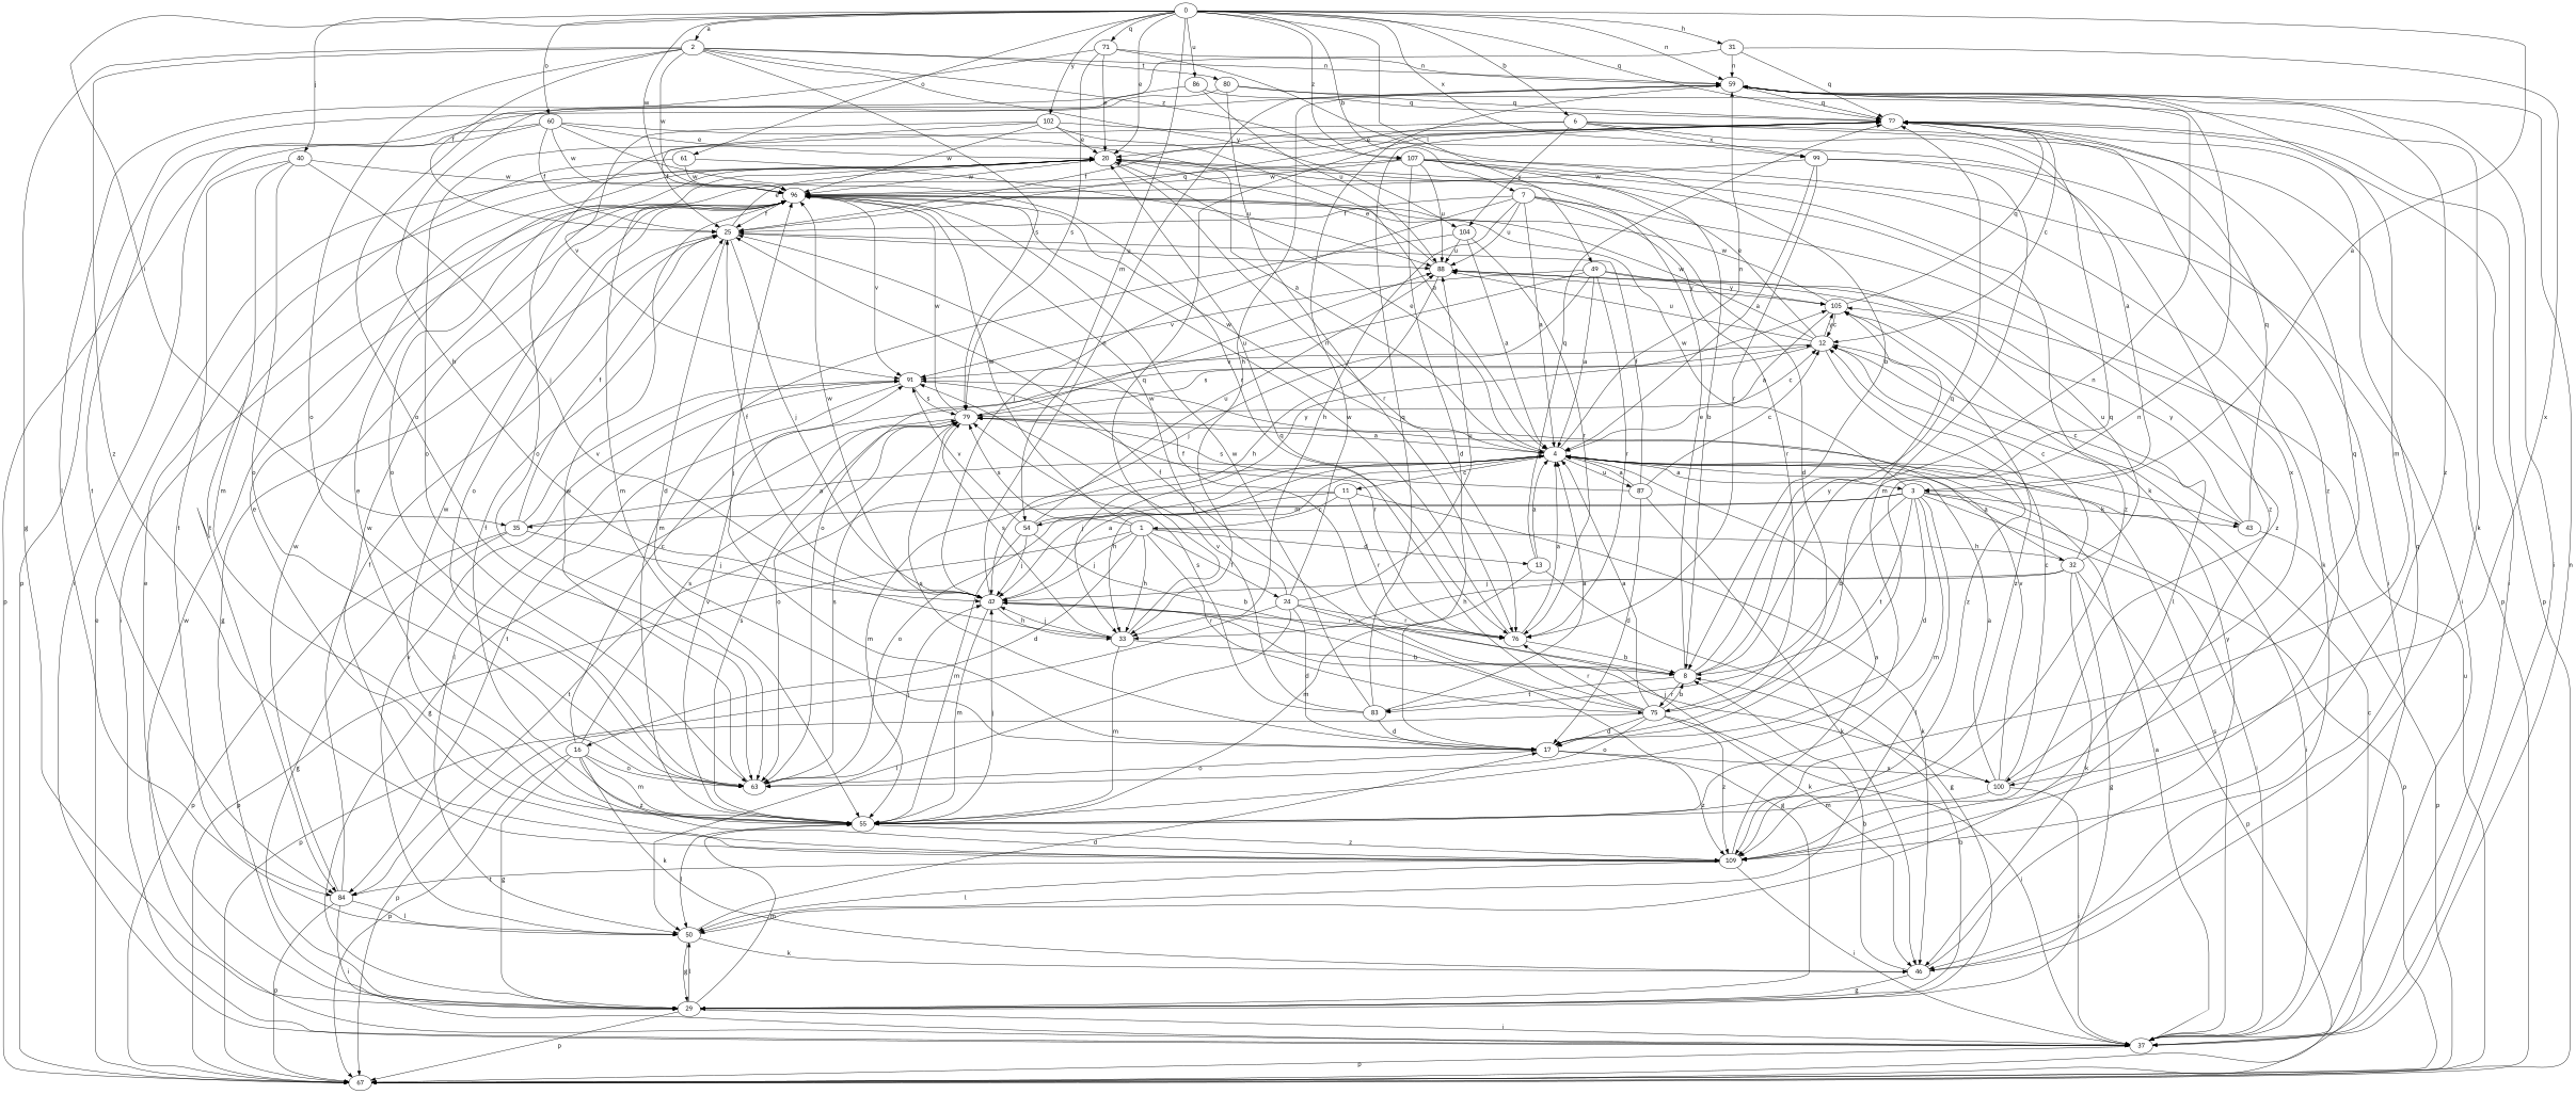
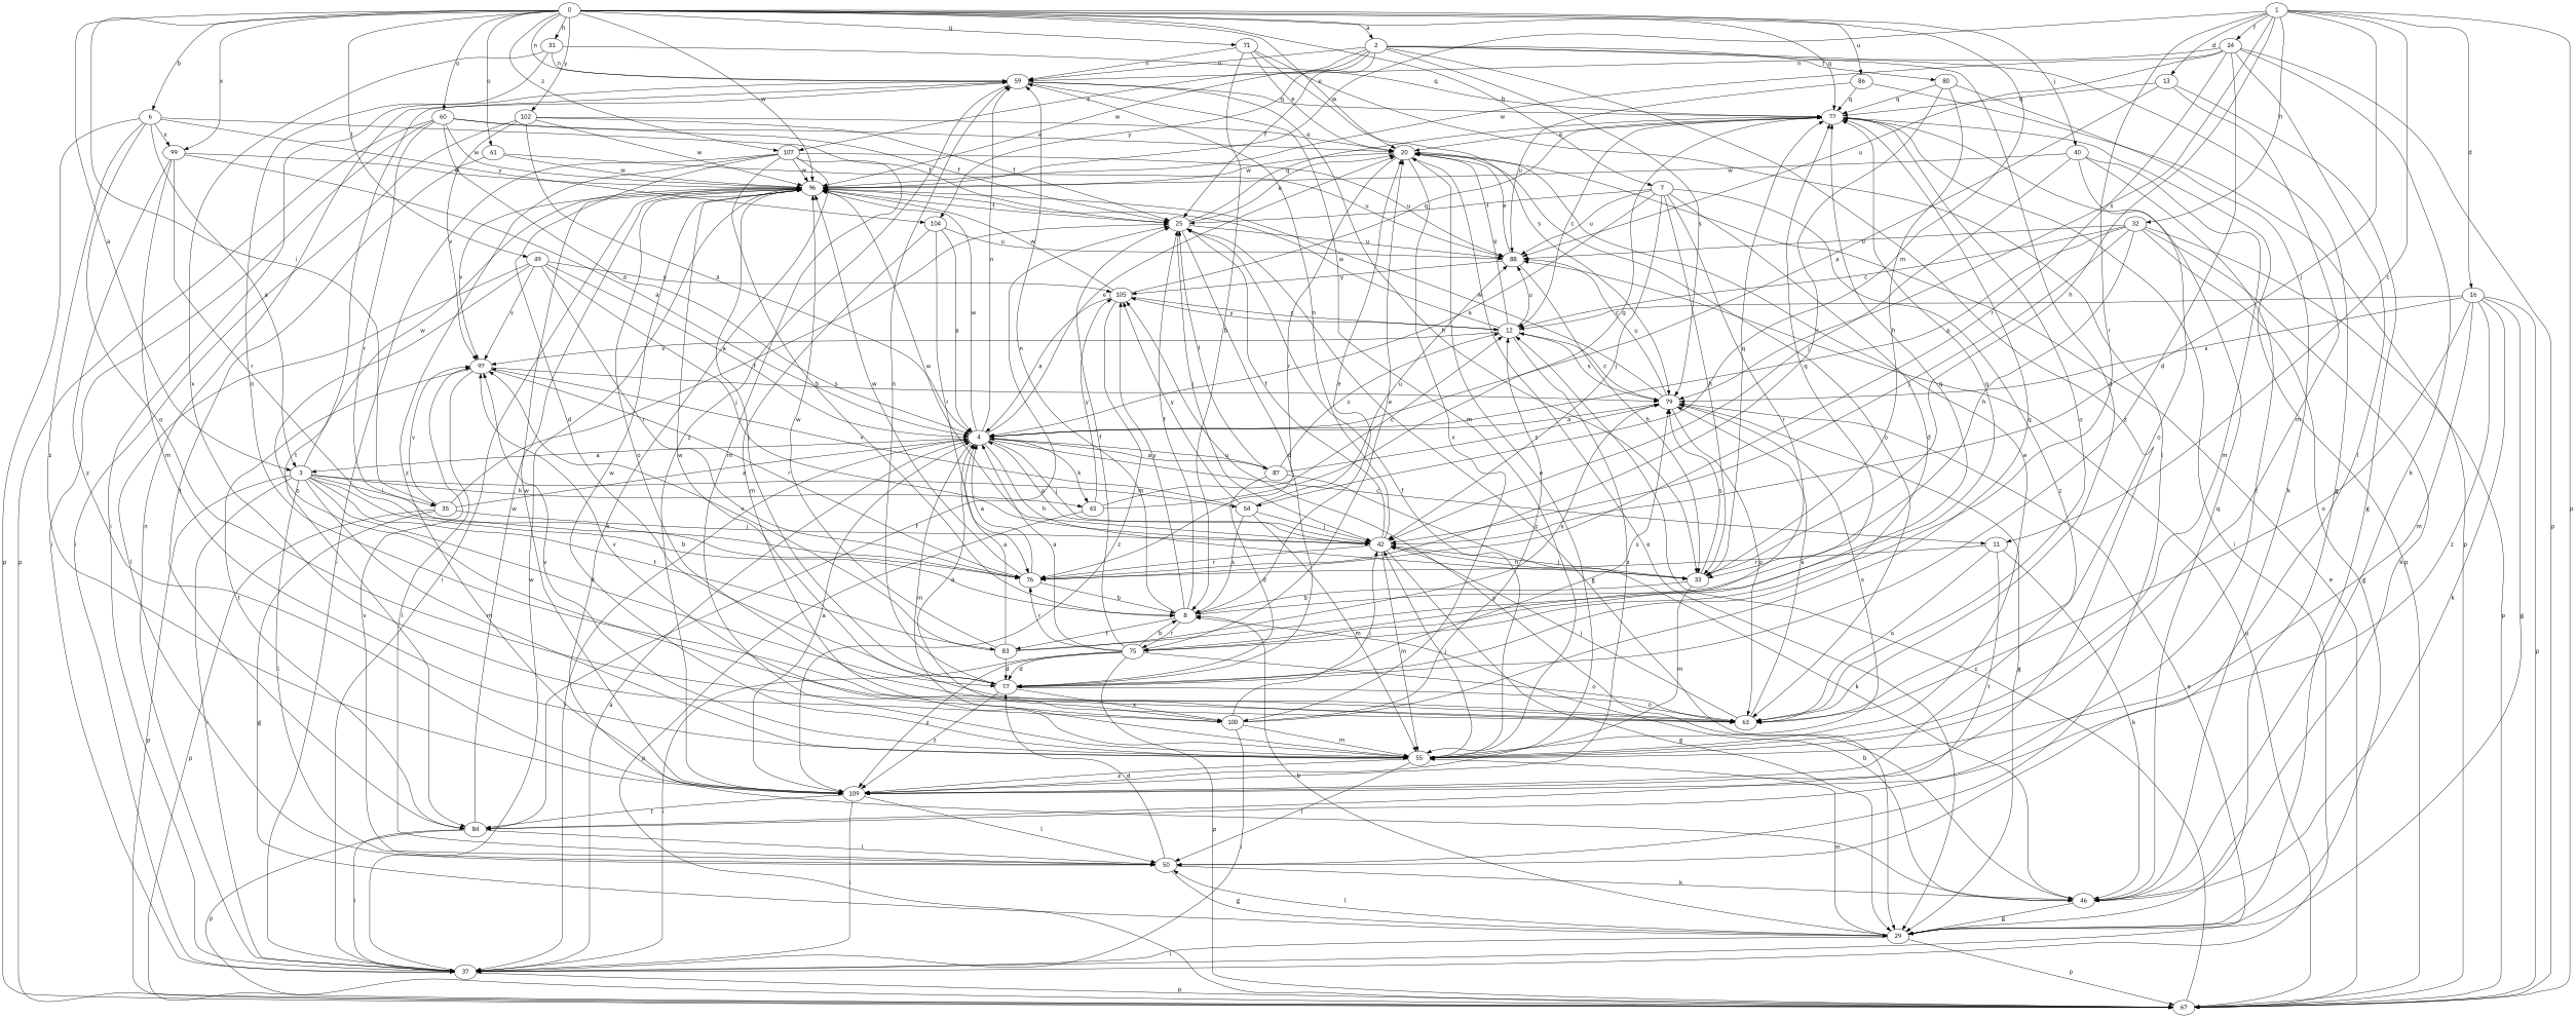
  strict digraph {
    fontname="IBM Plex Sans"
    node [fontname="IBM Plex Sans"]
    edge [fontname="IBM Plex Sans"]
    0
    2
    3
    6
    7
    20
    31
    35
    40
    49
    54
    59
    60
    61
    71
    72
    86
    96
    99
    102
    107
    79
    25
    29
    63
    80
    104
    109
    67
    8
    17
    37
    43
    50
    55
    83
    33
    42
    75
    4
    88
    76
    100
-   91
+   91 [label=97]
    84
    105
    12
    46
    1
    11
    13
    16
    24
    32
    87
    0 -> 2 [label=a]
    0 -> 3 [label=a]
    0 -> 6 [label=b]
    0 -> 7 [label=b]
    0 -> 20 [label=e]
    0 -> 31 [label=h]
    0 -> 35 [label=i]
    0 -> 40 [label=j]
    0 -> 49 [label=l]
    0 -> 54 [label=m]
    0 -> 59 [label=n]
    0 -> 60 [label=o]
    0 -> 61 [label=o]
    0 -> 71 [label=q]
    0 -> 72 [label=q]
    0 -> 86 [label=u]
    0 -> 96 [label=w]
    0 -> 99 [label=x]
    0 -> 102 [label=y]
    0 -> 107 [label=z]
    2 -> 59 [label=n]
    2 -> 96 [label=w]
    2 -> 107 [label=z]
    2 -> 79 [label=s]
    2 -> 25 [label=f]
    2 -> 29 [label=g]
    2 -> 63 [label=o]
    2 -> 80 [label=t]
    2 -> 104 [label=y]
    2 -> 109 [label=z]
    3 -> 35 [label=i]
    3 -> 54 [label=m]
    3 -> 96 [label=w]
    3 -> 67 [label=p]
    3 -> 8 [label=b]
    3 -> 17 [label=d]
    3 -> 37 [label=i]
    3 -> 43 [label=k]
    3 -> 50 [label=l]
    3 -> 55 [label=m]
    3 -> 83 [label=t]
    6 -> 3 [label=a]
    6 -> 99 [label=x]
    6 -> 25 [label=f]
    6 -> 63 [label=o]
    6 -> 104 [label=y]
    6 -> 109 [label=z]
    6 -> 67 [label=p]
    7 -> 25 [label=f]
    7 -> 109 [label=z]
    7 -> 17 [label=d]
    7 -> 33 [label=h]
    7 -> 42 [label=j]
    7 -> 75 [label=r]
    7 -> 4 [label=a]
    7 -> 88 [label=u]
    20 -> 96 [label=w]
    20 -> 29 [label=e]
    20 -> 63 [label=o]
    20 -> 76 [label=r]
    20 -> 100 [label=x]
    31 -> 59 [label=n]
    31 -> 72 [label=q]
    31 -> 63 [label=o]
    31 -> 100 [label=x]
    35 -> 25 [label=f]
    35 -> 29 [label=g]
    35 -> 67 [label=p]
    35 -> 42 [label=j]
    35 -> 4 [label=a]
    35 -> 91 [label=v]
    40 -> 96 [label=w]
    40 -> 63 [label=o]
    40 -> 55 [label=m]
    40 -> 42 [label=j]
    40 -> 84 [label=t]
    49 -> 63 [label=o]
    49 -> 50 [label=l]
    49 -> 42 [label=j]
    49 -> 4 [label=a]
    49 -> 76 [label=r]
    49 -> 91 [label=v]
    49 -> 105 [label=y]
-   54 -> 8 [label=b]
+   54 -> 8 [label=s]
    54 -> 55 [label=m]
    54 -> 42 [label=j]
    54 -> 88 [label=u]
    54 -> 91 [label=v]
    54 -> 105 [label=y]
    59 -> 72 [label=q]
    59 -> 109 [label=z]
    59 -> 37 [label=i]
    59 -> 55 [label=m]
    59 -> 33 [label=h]
    59 -> 84 [label=t]
    60 -> 20 [label=e]
    60 -> 96 [label=w]
    60 -> 25 [label=f]
    60 -> 67 [label=p]
    60 -> 37 [label=i]
    60 -> 4 [label=a]
    60 -> 76 [label=r]
    61 -> 96 [label=w]
    61 -> 88 [label=u]
    61 -> 84 [label=t]
    71 -> 20 [label=e]
    71 -> 59 [label=n]
    71 -> 79 [label=s]
    71 -> 8 [label=b]
    71 -> 50 [label=l]
    72 -> 20 [label=e]
    72 -> 63 [label=o]
    72 -> 67 [label=p]
    72 -> 37 [label=i]
    72 -> 12 [label=c]
    86 -> 72 [label=q]
    86 -> 67 [label=p]
    86 -> 88 [label=u]
    96 -> 25 [label=f]
    96 -> 63 [label=o]
    96 -> 37 [label=i]
    96 -> 91 [label=v]
    99 -> 96 [label=w]
    99 -> 109 [label=z]
    99 -> 55 [label=m]
    99 -> 4 [label=a]
    99 -> 76 [label=r]
    102 -> 20 [label=e]
    102 -> 96 [label=w]
    102 -> 25 [label=f]
    102 -> 37 [label=i]
    102 -> 4 [label=a]
    102 -> 91 [label=v]
    107 -> 96 [label=w]
    107 -> 109 [label=z]
    107 -> 8 [label=b]
    107 -> 17 [label=d]
    107 -> 37 [label=i]
    107 -> 55 [label=m]
    107 -> 88 [label=u]
    107 -> 46 [label=k]
    79 -> 96 [label=w]
    79 -> 29 [label=g]
    79 -> 63 [label=o]
    79 -> 4 [label=a]
    79 -> 88 [label=u]
    79 -> 12 [label=c]
    25 -> 20 [label=e]
    25 -> 72 [label=q]
    25 -> 29 [label=g]
    25 -> 17 [label=d]
    25 -> 42 [label=j]
    25 -> 88 [label=u]
    29 -> 67 [label=p]
    29 -> 8 [label=b]
    29 -> 37 [label=i]
    29 -> 50 [label=l]
    29 -> 55 [label=m]
    63 -> 96 [label=w]
    63 -> 79 [label=s]
    63 -> 42 [label=j]
    80 -> 72 [label=q]
    80 -> 33 [label=h]
    80 -> 76 [label=r]
    80 -> 46 [label=k]
    104 -> 55 [label=m]
    104 -> 4 [label=a]
    104 -> 88 [label=u]
    104 -> 76 [label=r]
    109 -> 20 [label=e]
    109 -> 96 [label=w]
    109 -> 37 [label=i]
    109 -> 50 [label=l]
    109 -> 4 [label=a]
    109 -> 84 [label=t]
    67 -> 20 [label=e]
    67 -> 88 [label=u]
    67 -> 12 [label=c]
    8 -> 20 [label=e]
    8 -> 59 [label=n]
    8 -> 72 [label=q]
    8 -> 25 [label=f]
    8 -> 83 [label=t]
    8 -> 75 [label=r]
    8 -> 105 [label=y]
    17 -> 59 [label=n]
    17 -> 96 [label=j]
    17 -> 79 [label=s]
    17 -> 63 [label=o]
    17 -> 109 [label=z]
    17 -> 100 [label=x]
    37 -> 59 [label=n]
    37 -> 96 [label=w]
    37 -> 79 [label=s]
    37 -> 67 [label=p]
    37 -> 4 [label=a]
    43 -> 72 [label=q]
    43 -> 67 [label=p]
    43 -> 105 [label=y]
    43 -> 12 [label=c]
    50 -> 29 [label=g]
    50 -> 17 [label=d]
    50 -> 91 [label=v]
    50 -> 46 [label=k]
    55 -> 20 [label=e]
    55 -> 96 [label=w]
    55 -> 79 [label=s]
    55 -> 25 [label=f]
    55 -> 109 [label=z]
    55 -> 50 [label=l]
    55 -> 42 [label=j]
    55 -> 91 [label=v]
    83 -> 72 [label=q]
    83 -> 96 [label=w]
    83 -> 79 [label=s]
    83 -> 17 [label=d]
    83 -> 4 [label=a]
    83 -> 91 [label=v]
    33 -> 72 [label=q]
    33 -> 79 [label=s]
    33 -> 8 [label=b]
    33 -> 55 [label=m]
    33 -> 42 [label=j]
    42 -> 59 [label=n]
    42 -> 96 [label=w]
    42 -> 25 [label=f]
    42 -> 29 [label=g]
    42 -> 55 [label=m]
    42 -> 33 [label=h]
    42 -> 4 [label=a]
    42 -> 76 [label=r]
-   75 -> 20 [label=q]
+   75 -> 20 [label=e]
    75 -> 72 [label=q]
    75 -> 25 [label=f]
    75 -> 63 [label=o]
    75 -> 109 [label=z]
    75 -> 67 [label=p]
    75 -> 8 [label=b]
    75 -> 17 [label=d]
    75 -> 37 [label=i]
    75 -> 4 [label=a]
    75 -> 76 [label=r]
    4 -> 3 [label=a]
    4 -> 20 [label=e]
    4 -> 59 [label=n]
    4 -> 96 [label=w]
    4 -> 37 [label=i]
    4 -> 43 [label=k]
    4 -> 55 [label=m]
    4 -> 33 [label=h]
    4 -> 42 [label=j]
    4 -> 11 [label=c]
    4 -> 87 [label=u]
    88 -> 20 [label=e]
    88 -> 33 [label=h]
    88 -> 105 [label=y]
    76 -> 96 [label=w]
    76 -> 8 [label=b]
    76 -> 4 [label=a]
    100 -> 72 [label=q]
    100 -> 37 [label=i]
    100 -> 55 [label=m]
    100 -> 42 [label=j]
    100 -> 4 [label=a]
    100 -> 91 [label=v]
    100 -> 12 [label=c]
    91 -> 79 [label=s]
    91 -> 50 [label=l]
    91 -> 76 [label=r]
    91 -> 84 [label=t]
    84 -> 96 [label=w]
    84 -> 25 [label=f]
    84 -> 67 [label=p]
    84 -> 37 [label=i]
    84 -> 50 [label=l]
    105 -> 72 [label=q]
    105 -> 96 [label=w]
    105 -> 109 [label=z]
    105 -> 4 [label=a]
    105 -> 12 [label=c]
    12 -> 20 [label=e]
    12 -> 96 [label=w]
    12 -> 79 [label=s]
    12 -> 109 [label=z]
    12 -> 88 [label=u]
    12 -> 91 [label=v]
    12 -> 105 [label=y]
    46 -> 72 [label=q]
    46 -> 29 [label=g]
    46 -> 8 [label=b]
    46 -> 105 [label=y]
    1 -> 96 [label=w]
    1 -> 79 [label=s]
    1 -> 67 [label=p]
    1 -> 33 [label=h]
    1 -> 42 [label=j]
    1 -> 75 [label=r]
-   11 -> 1 [label=c]
+   1 -> 11 [label=c]
    1 -> 13 [label=d]
    1 -> 16 [label=d]
    1 -> 24 [label=f]
    1 -> 32 [label=h]
    11 -> 63 [label=o]
    11 -> 76 [label=r]
    11 -> 84 [label=t]
    11 -> 46 [label=k]
    13 -> 72 [label=q]
    13 -> 29 [label=g]
    13 -> 55 [label=m]
    13 -> 4 [label=a]
    16 -> 79 [label=s]
    16 -> 29 [label=g]
    16 -> 63 [label=o]
    16 -> 109 [label=z]
    16 -> 67 [label=p]
    16 -> 55 [label=m]
    16 -> 12 [label=c]
    16 -> 46 [label=k]
    24 -> 59 [label=n]
    24 -> 96 [label=w]
    24 -> 67 [label=p]
    24 -> 17 [label=d]
    24 -> 50 [label=l]
    24 -> 88 [label=u]
    24 -> 76 [label=r]
    24 -> 46 [label=k]
    32 -> 29 [label=g]
    32 -> 67 [label=p]
    32 -> 33 [label=h]
    32 -> 42 [label=j]
    32 -> 4 [label=a]
    32 -> 88 [label=u]
    32 -> 12 [label=c]
    32 -> 46 [label=k]
    87 -> 79 [label=s]
    87 -> 25 [label=f]
    87 -> 17 [label=d]
    87 -> 4 [label=a]
    87 -> 12 [label=c]
    87 -> 46 [label=k]
  }
